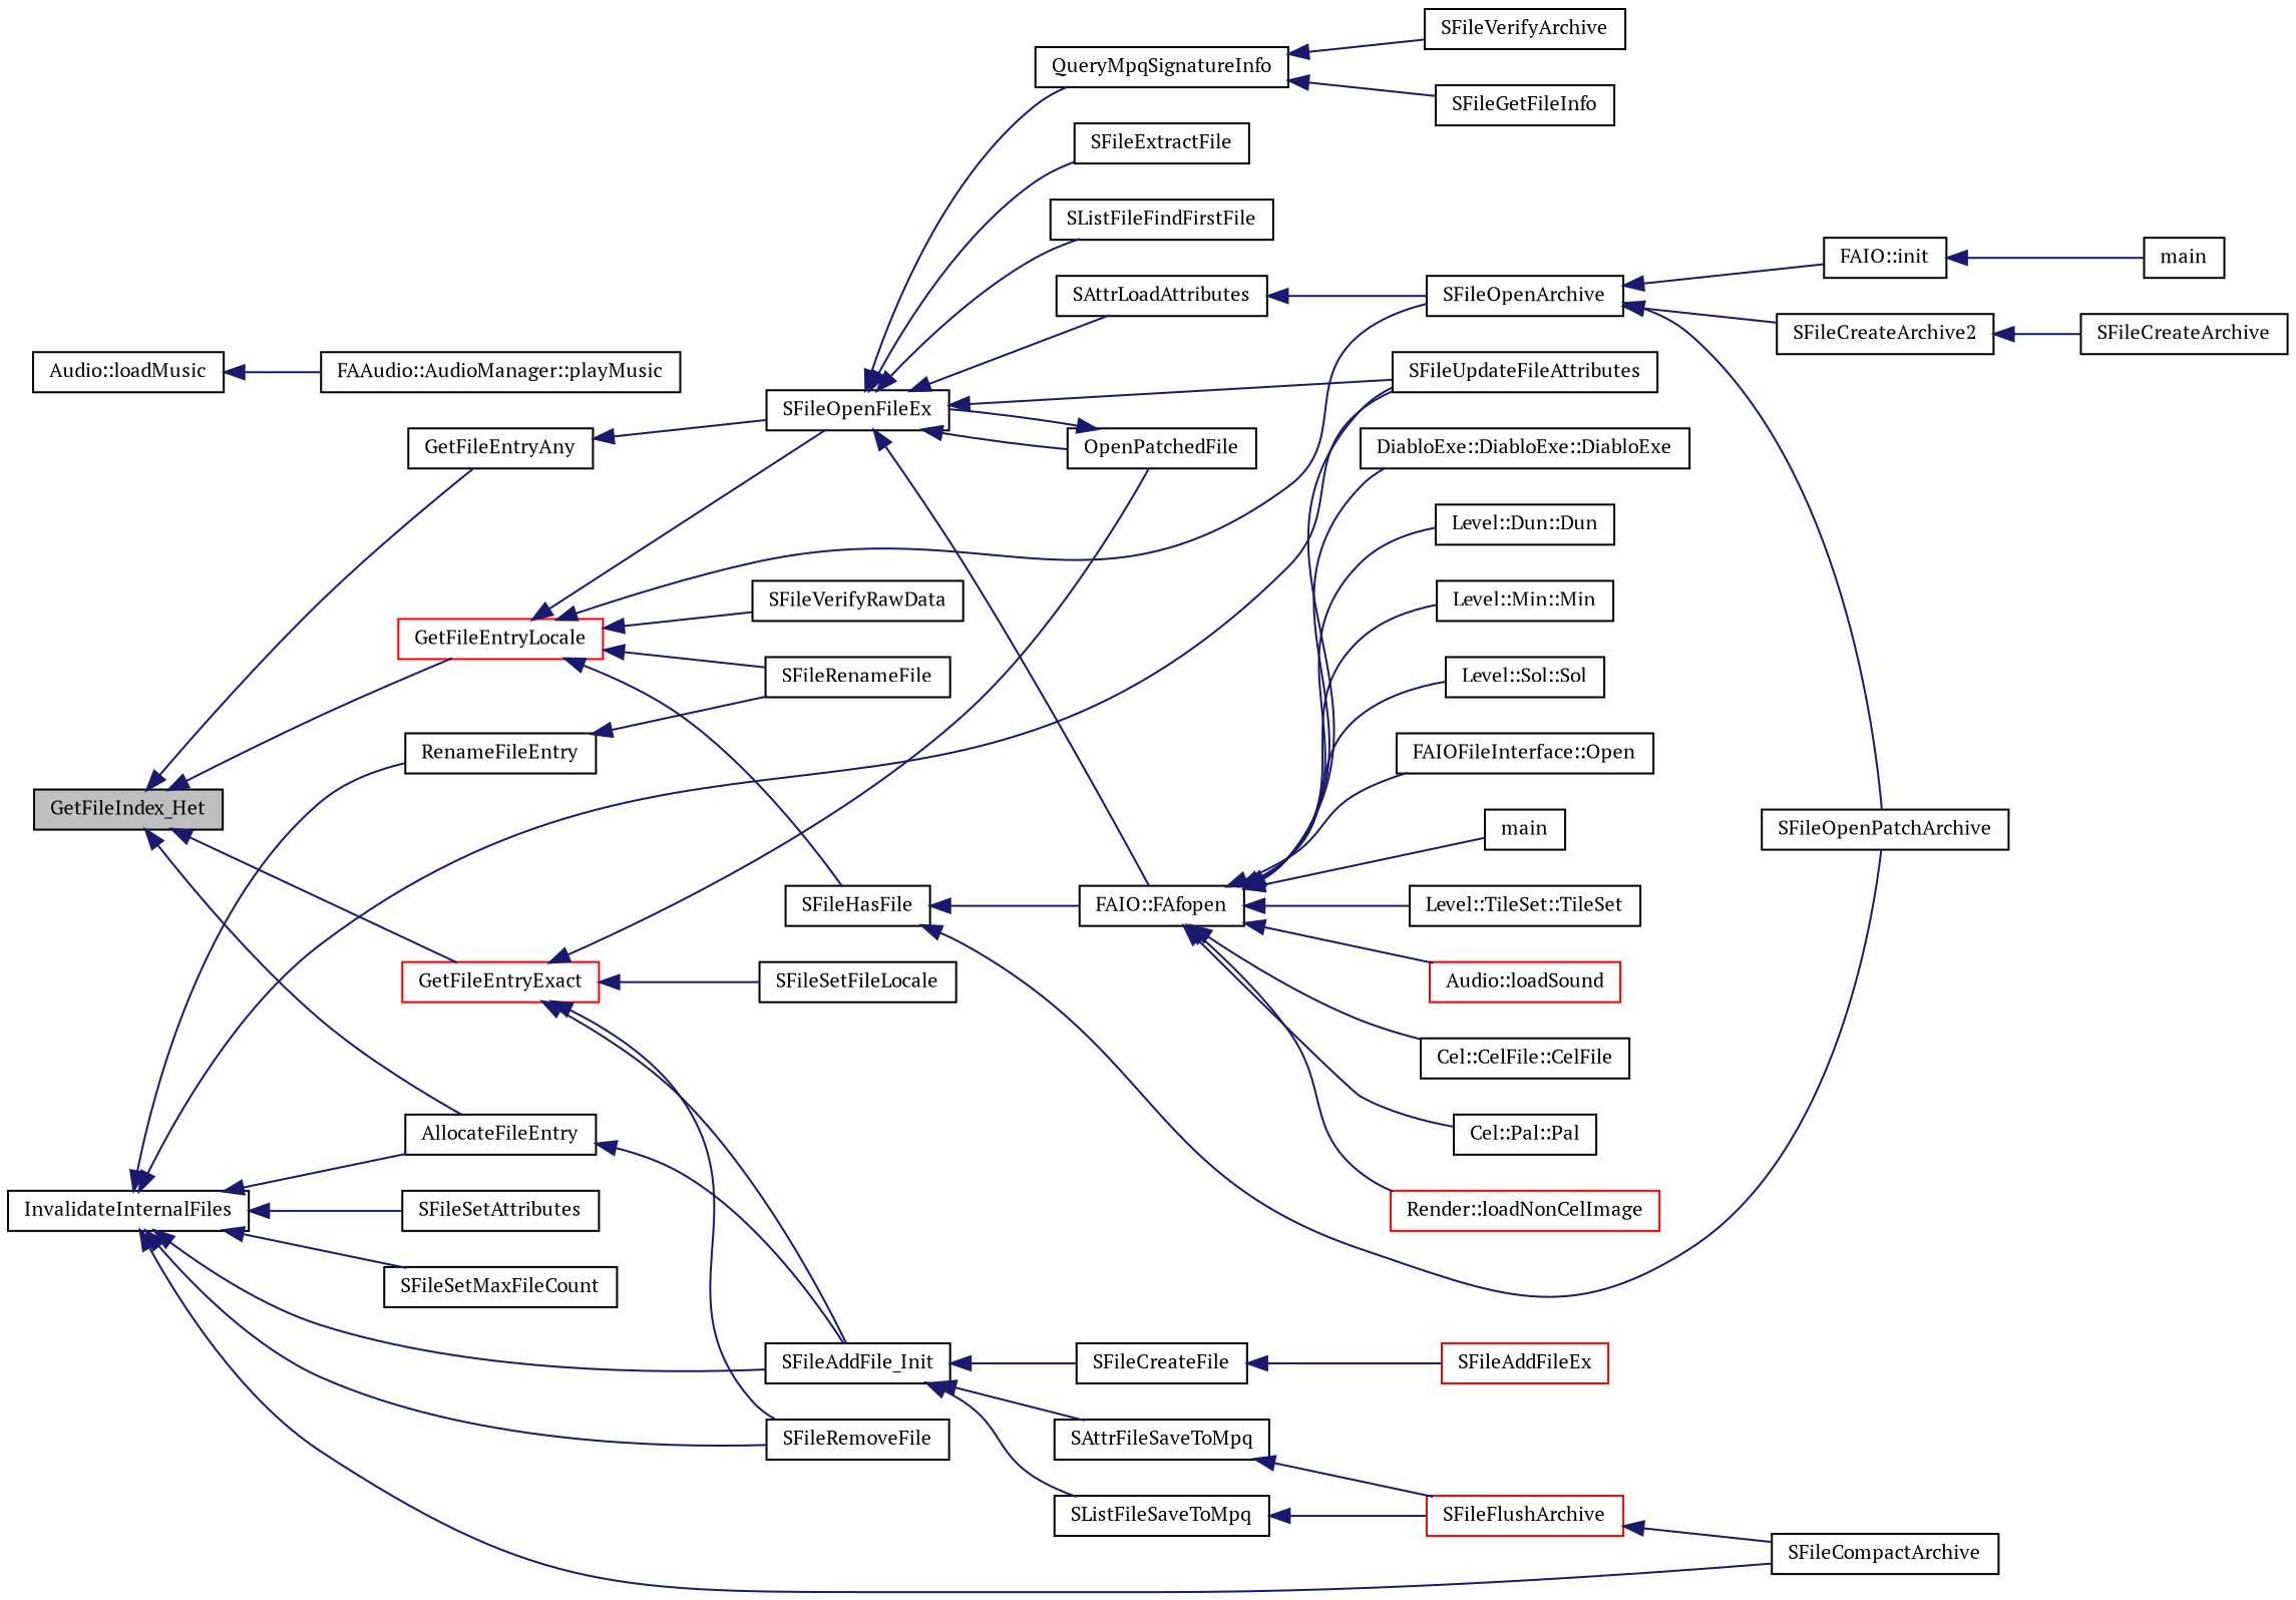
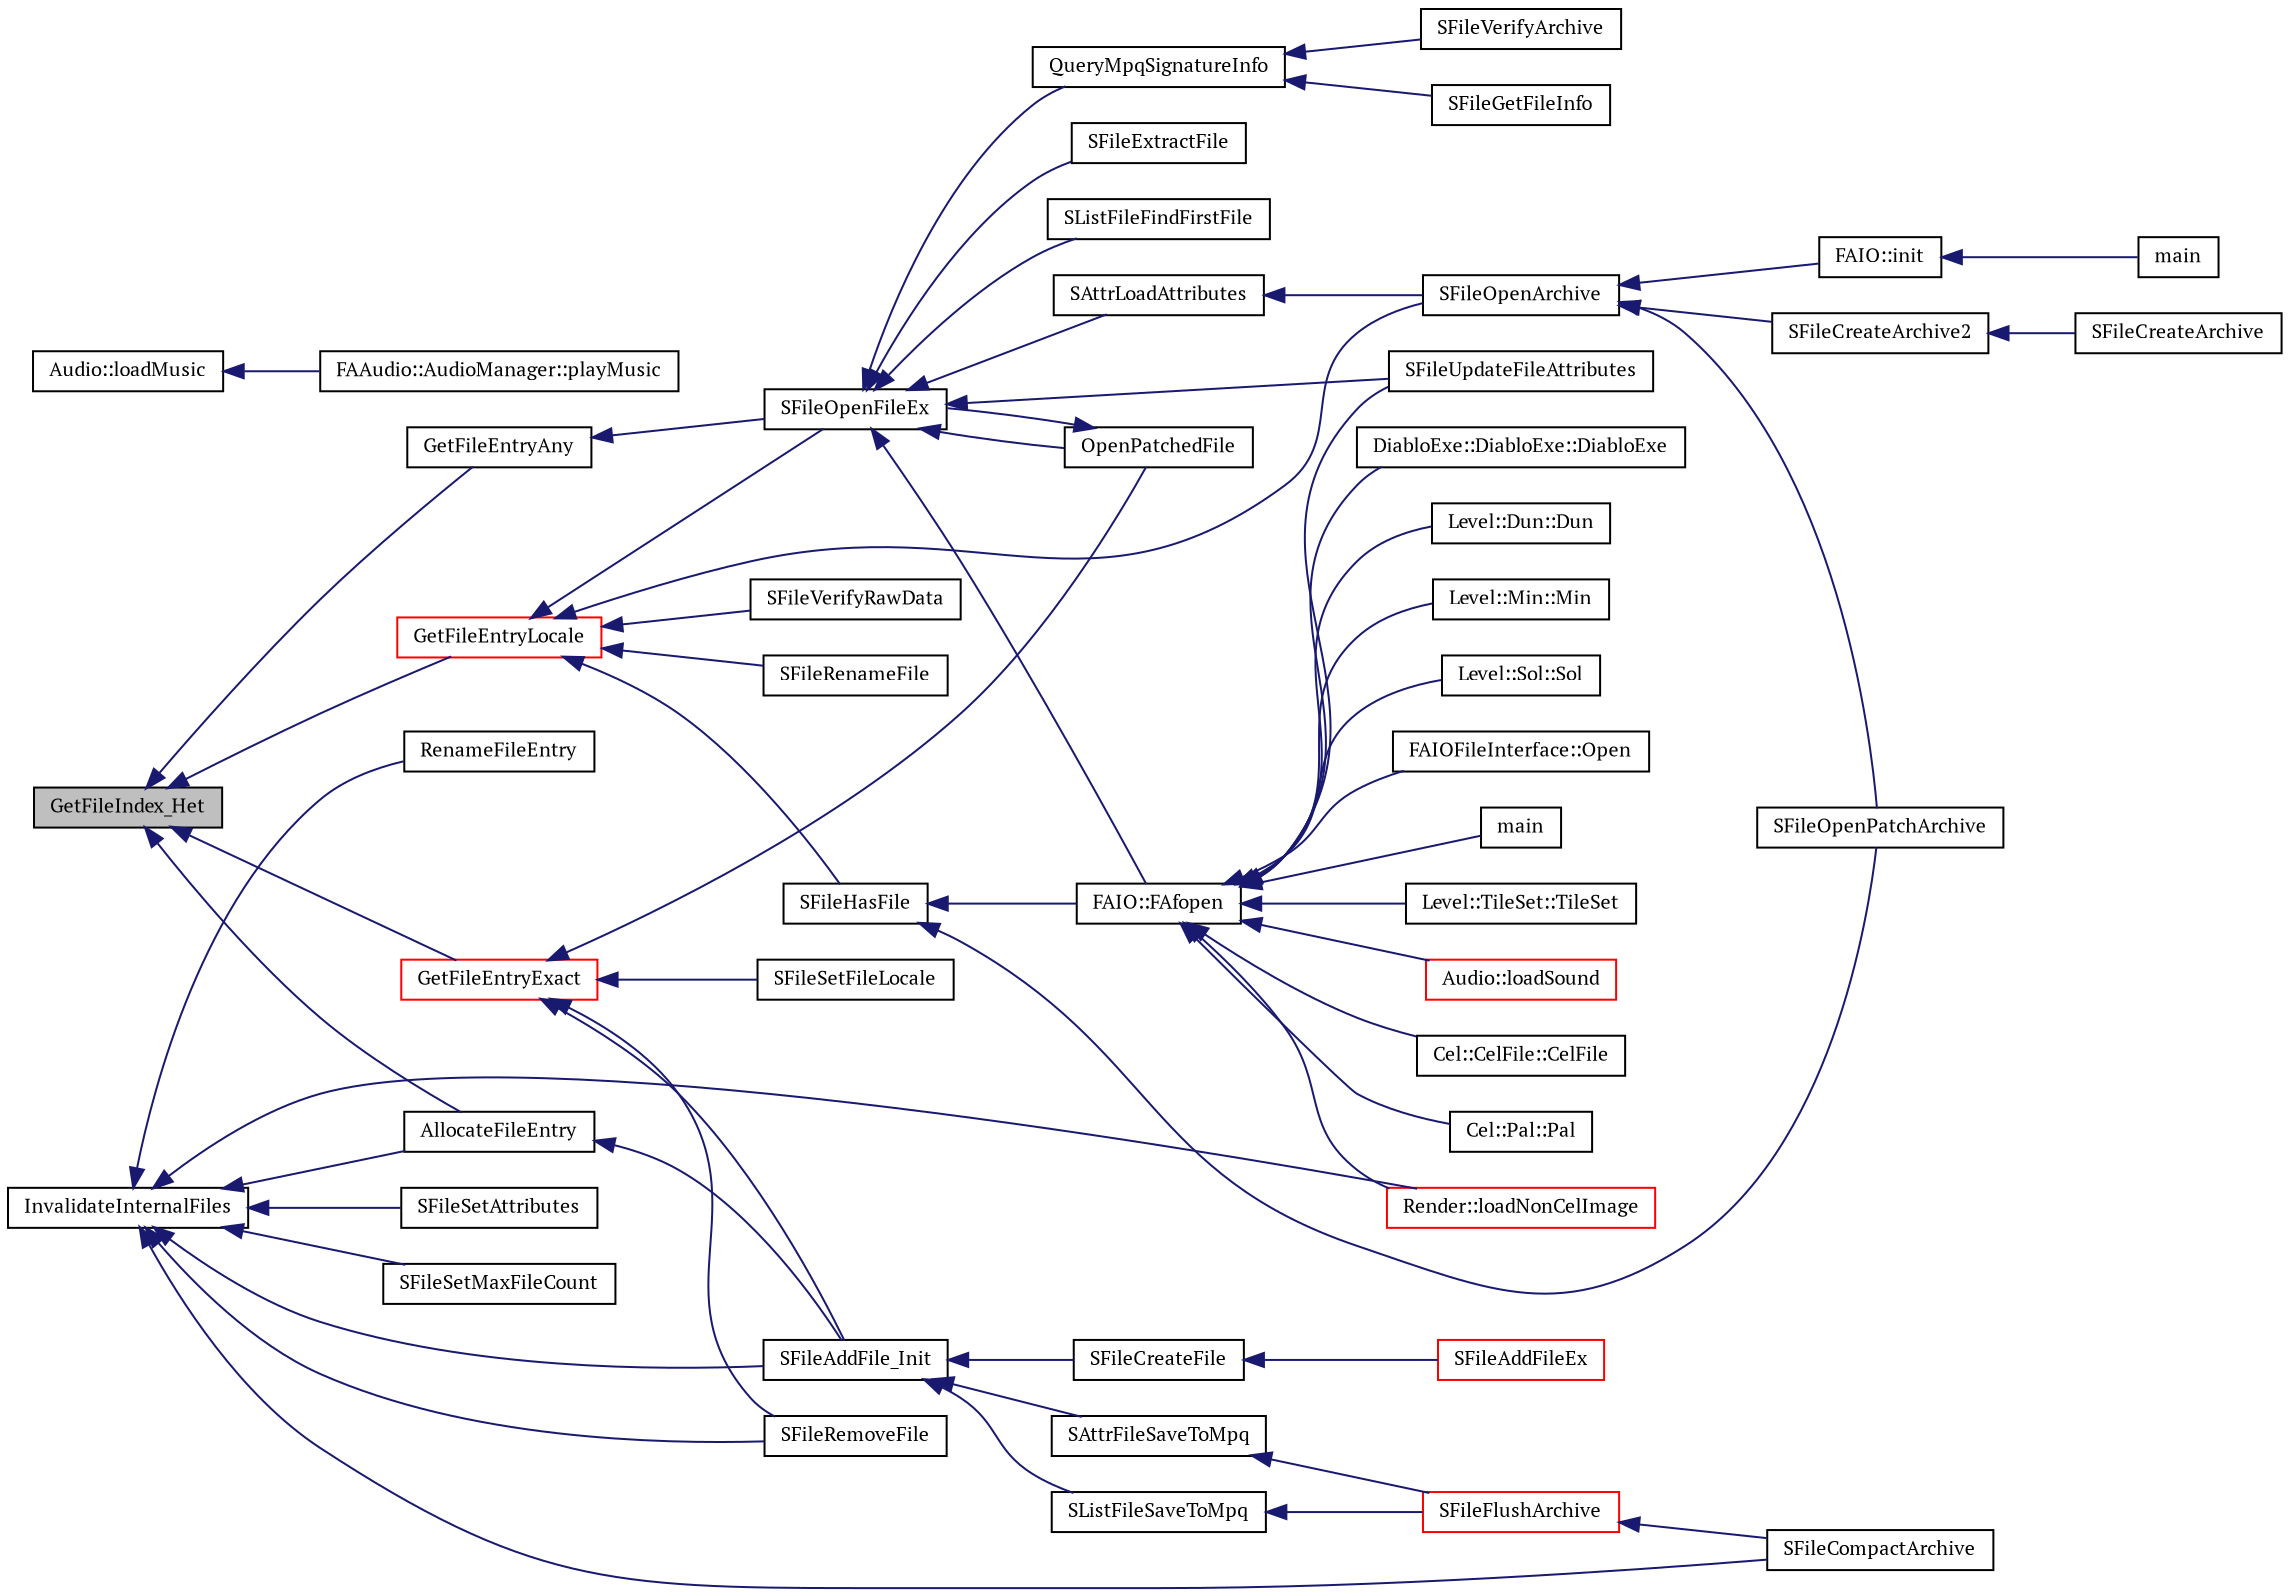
  digraph {
    fontname="PT Serif"
    rankdir=LR
    node [color=black fillcolor=white fontname="PT Serif" fontsize=10 shape=record style=filled]
    edge [color=midnightblue dir=back fontname="PT Serif" fontsize=10 labelfontname=Helvetica labelfontsize=10 style=solid]
    n1 [fillcolor=grey75 fontcolor=black height=0.2 label=GetFileIndex_Het width=0.4]
    n2 [height=0.2 label=GetFileEntryAny width=0.4]
    n3 [color=red height=0.2 label=GetFileEntryLocale width=0.4]
    n4 [color=red height=0.2 label=GetFileEntryExact width=0.4]
    n5 [height=0.2 label=AllocateFileEntry width=0.4]
    n6 [height=0.2 label=SFileOpenFileEx width=0.4]
    n7 [height=0.2 label=SFileOpenArchive width=0.4]
    n8 [height=0.2 label=SFileRenameFile width=0.4]
    n9 [height=0.2 label=SFileHasFile width=0.4]
    n10 [height=0.2 label=SFileVerifyRawData width=0.4]
    n11 [height=0.2 label=OpenPatchedFile width=0.4]
    n12 [height=0.2 label=SFileAddFile_Init width=0.4]
    n13 [height=0.2 label=SFileRemoveFile width=0.4]
    n14 [height=0.2 label=SFileSetFileLocale width=0.4]
    n15 [height=0.2 label="FAIO::FAfopen" width=0.4]
    n16 [height=0.2 label=SAttrLoadAttributes width=0.4]
    n17 [height=0.2 label=SFileUpdateFileAttributes width=0.4]
    n18 [height=0.2 label=SFileExtractFile width=0.4]
    n19 [height=0.2 label=SListFileFindFirstFile width=0.4]
    n20 [height=0.2 label=QueryMpqSignatureInfo width=0.4]
    n21 [height=0.2 label=main width=0.4]
    n22 [height=0.2 label="Level::TileSet::TileSet" width=0.4]
    n23 [color=red height=0.2 label="Audio::loadSound" width=0.4]
    n24 [color=red height=0.2 label="Render::loadNonCelImage" width=0.4]
    n25 [height=0.2 label="Cel::CelFile::CelFile" width=0.4]
    n26 [height=0.2 label="Cel::Pal::Pal" width=0.4]
    n27 [height=0.2 label="DiabloExe::DiabloExe::DiabloExe" width=0.4]
    n28 [height=0.2 label="Level::Dun::Dun" width=0.4]
    n29 [height=0.2 label="Level::Min::Min" width=0.4]
    n30 [height=0.2 label="Level::Sol::Sol" width=0.4]
    n31 [height=0.2 label="FAIOFileInterface::Open" width=0.4]
    n32 [height=0.2 label=SFileGetFileInfo width=0.4]
    n33 [height=0.2 label=SFileVerifyArchive width=0.4]
    n34 [height=0.2 label="Audio::loadMusic" width=0.4]
    n35 [height=0.2 label="FAAudio::AudioManager::playMusic" width=0.4]
    n36 [height=0.2 label="FAIO::init" width=0.4]
    n37 [height=0.2 label=SFileCreateArchive2 width=0.4]
    n38 [height=0.2 label=SFileOpenPatchArchive width=0.4]
    n39 [height=0.2 label=main width=0.4]
    n40 [height=0.2 label=SFileCreateArchive width=0.4]
    n41 [height=0.2 label=InvalidateInternalFiles width=0.4]
    n42 [height=0.2 label=SFileCompactArchive width=0.4]
    n43 [height=0.2 label=RenameFileEntry width=0.4]
    n44 [height=0.2 label=SFileSetAttributes width=0.4]
    n45 [height=0.2 label=SFileSetMaxFileCount width=0.4]
    n46 [height=0.2 label=SFileCreateFile width=0.4]
    n47 [height=0.2 label=SAttrFileSaveToMpq width=0.4]
    n48 [height=0.2 label=SListFileSaveToMpq width=0.4]
    n49 [color=red height=0.2 label=SFileAddFileEx width=0.4]
    n50 [color=red height=0.2 label=SFileFlushArchive width=0.4]
    n1 -> n2
    n1 -> n3
    n1 -> n4
    n1 -> n5
    n2 -> n6
    n3 -> n6
    n3 -> n7
    n3 -> n8
    n3 -> n9
    n3 -> n10
    n4 -> n11
    n4 -> n12
    n4 -> n13
    n4 -> n14
    n5 -> n12
    n6 -> n11
    n6 -> n15
    n6 -> n16
    n6 -> n17
    n6 -> n18
    n6 -> n19
    n6 -> n20
    n7 -> n36
    n7 -> n37
    n7 -> n38
    n9 -> n15
    n9 -> n38
    n11 -> n6
    n12 -> n46
    n12 -> n47
    n12 -> n48
    n15 -> n17
    n15 -> n21
    n15 -> n22
    n15 -> n23
    n15 -> n24
    n15 -> n25
    n15 -> n26
    n15 -> n27
    n15 -> n28
    n15 -> n29
    n15 -> n30
    n15 -> n31
    n16 -> n7
    n20 -> n32
    n20 -> n33
    n34 -> n35
    n36 -> n39
    n37 -> n40
    n41 -> n5
    n41 -> n12
    n41 -> n13
-   n41 -> n17
+   n41 -> n24
    n41 -> n42
    n41 -> n43
    n41 -> n44
    n41 -> n45
-   n43 -> n8
    n46 -> n49
    n47 -> n50
    n48 -> n50
    n50 -> n42
  }
